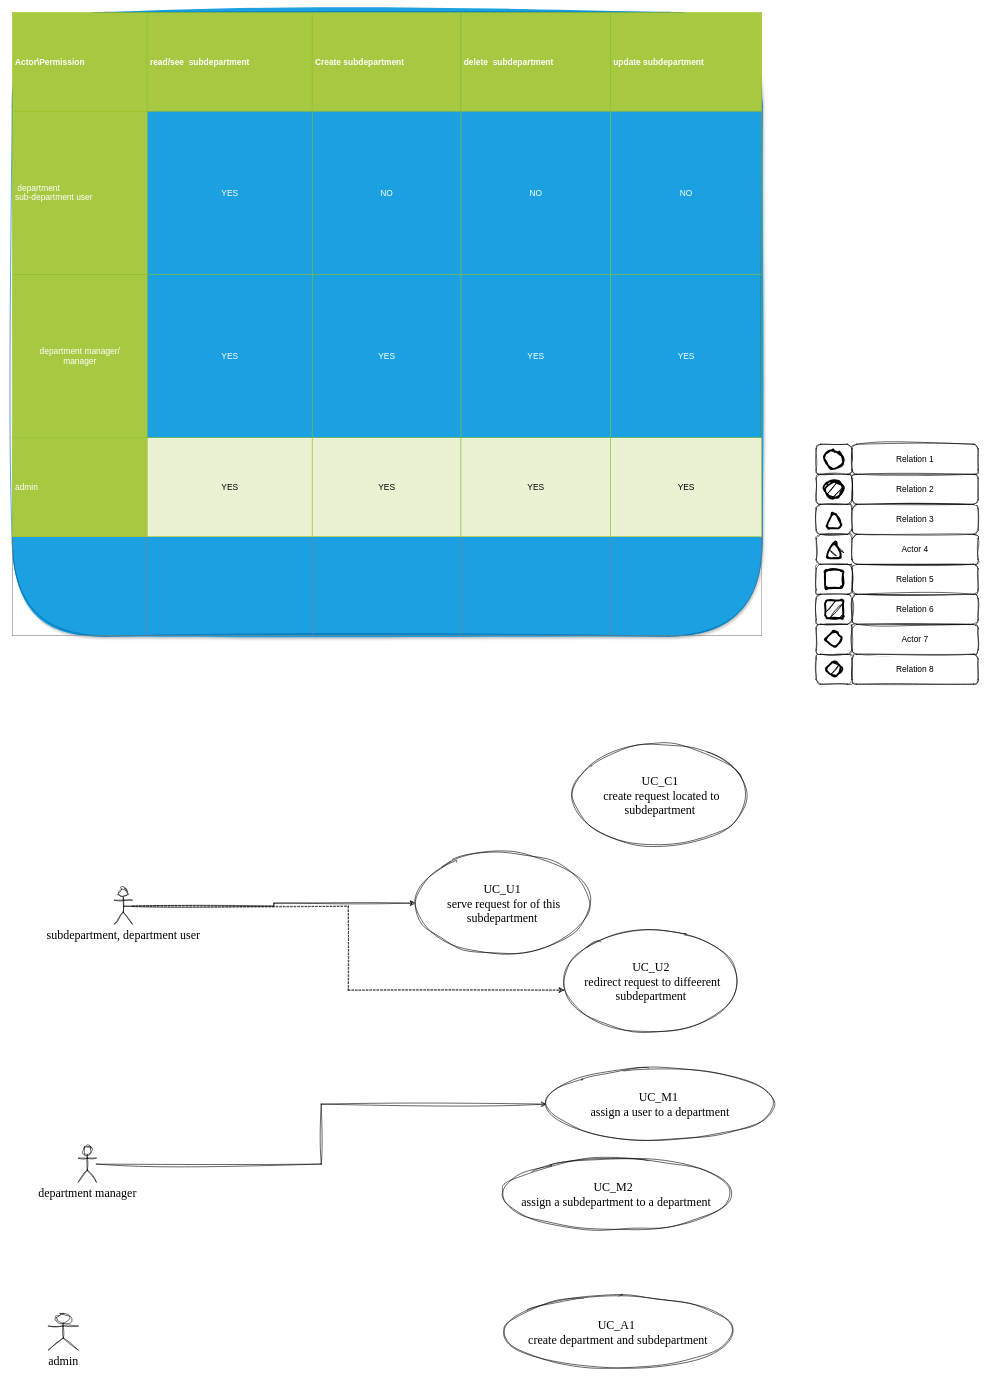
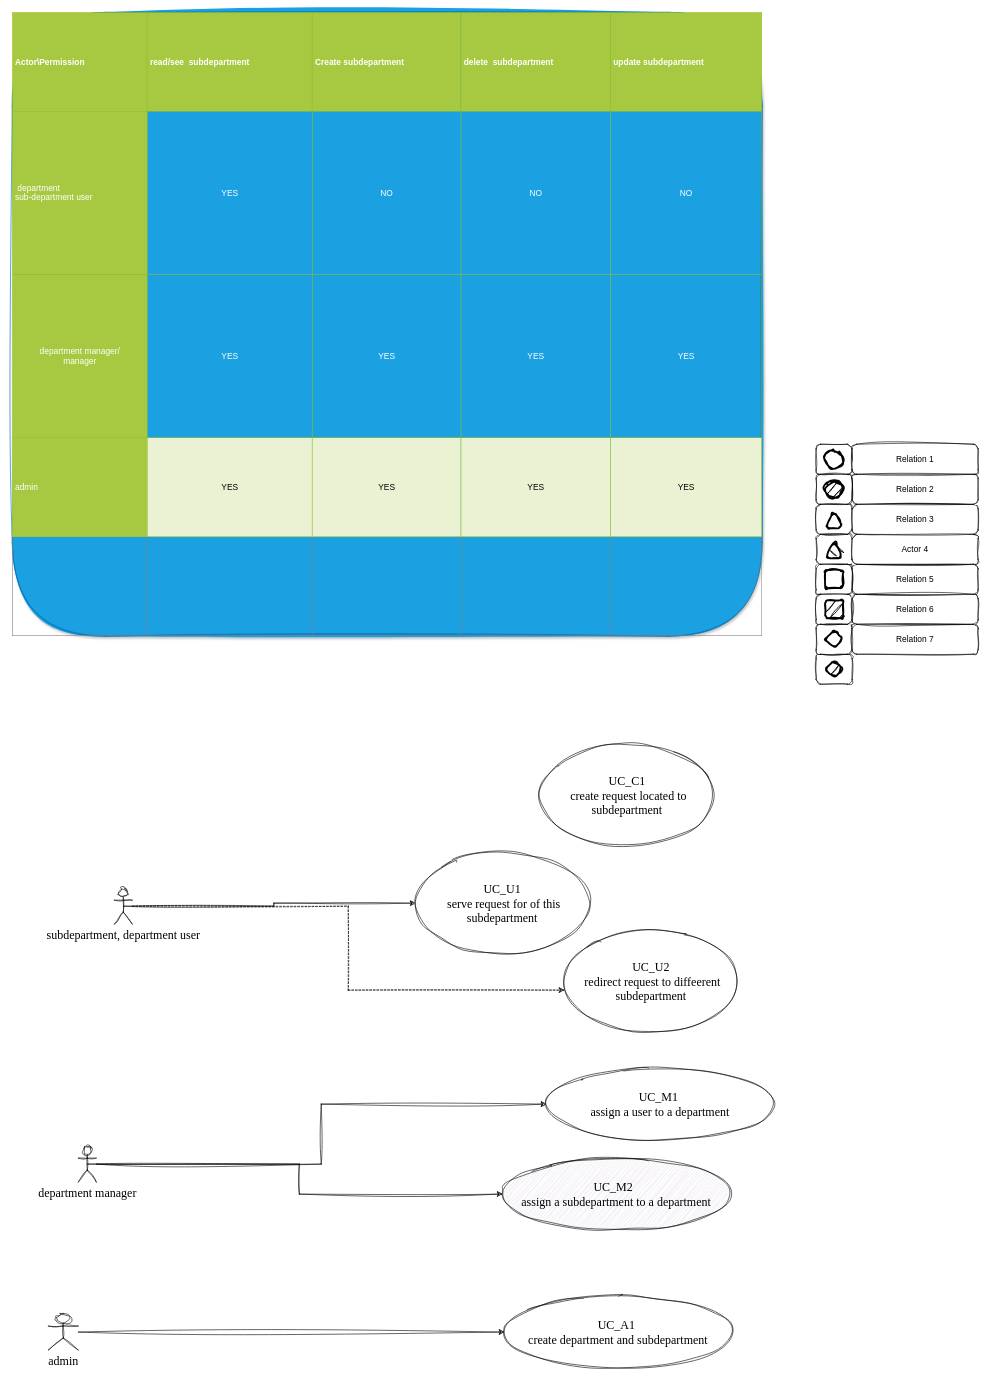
  <mxCell id="0" style=";html=1;" />
  <mxCell id="1" style=";html=1;" parent="0" />
  <mxCell id="2" value="" style="whiteSpace=wrap;html=1;rounded=1;shadow=0;strokeWidth=1;fontSize=14;sketch=1;curveFitting=1;jiggle=2;" parent="1" vertex="1"><mxGeometry x="1360" y="1090" width="60" height="50" as="geometry" /></mxCell>
- <mxCell id="3" value="Relation 8" style="whiteSpace=wrap;html=1;rounded=1;shadow=0;strokeWidth=1;fontSize=14;sketch=1;curveFitting=1;jiggle=2;" parent="1" vertex="1"><mxGeometry x="1420" y="1090" width="210" height="50" as="geometry" /></mxCell>
  <mxCell id="4" value="" style="rhombus;whiteSpace=wrap;html=1;rounded=1;shadow=0;strokeWidth=3;fillColor=#000000;fontSize=14;sketch=1;curveFitting=1;jiggle=2;" parent="1" vertex="1"><mxGeometry x="1375" y="1100" width="30" height="30" as="geometry" /></mxCell>
  <mxCell id="5" value="" style="whiteSpace=wrap;html=1;rounded=1;shadow=0;strokeWidth=1;fontSize=14;sketch=1;curveFitting=1;jiggle=2;" parent="1" vertex="1"><mxGeometry x="1360" y="1040" width="60" height="50" as="geometry" /></mxCell>
- <mxCell id="6" value="Actor 7" style="whiteSpace=wrap;html=1;rounded=1;shadow=0;strokeWidth=1;fontSize=14;sketch=1;curveFitting=1;jiggle=2;" parent="1" vertex="1"><mxGeometry x="1420" y="1040" width="210" height="50" as="geometry" /></mxCell>
+ <mxCell id="6" value="Relation 7" style="whiteSpace=wrap;html=1;rounded=1;shadow=0;strokeWidth=1;fontSize=14;sketch=1;curveFitting=1;jiggle=2;" parent="1" vertex="1"><mxGeometry x="1420" y="1040" width="210" height="50" as="geometry" /></mxCell>
  <mxCell id="7" value="" style="whiteSpace=wrap;html=1;rounded=1;shadow=0;strokeWidth=1;fontSize=14;sketch=1;curveFitting=1;jiggle=2;" parent="1" vertex="1"><mxGeometry x="1360" y="990" width="60" height="50" as="geometry" /></mxCell>
  <mxCell id="8" value="Relation 6" style="whiteSpace=wrap;html=1;rounded=1;shadow=0;strokeWidth=1;fontSize=14;sketch=1;curveFitting=1;jiggle=2;" parent="1" vertex="1"><mxGeometry x="1420" y="990" width="210" height="50" as="geometry" /></mxCell>
  <mxCell id="9" value="" style="whiteSpace=wrap;html=1;rounded=1;shadow=0;strokeWidth=1;fontSize=14;sketch=1;curveFitting=1;jiggle=2;" parent="1" vertex="1"><mxGeometry x="1360" y="940" width="60" height="50" as="geometry" /></mxCell>
  <mxCell id="10" value="Relation 5" style="whiteSpace=wrap;html=1;rounded=1;shadow=0;strokeWidth=1;fontSize=14;sketch=1;curveFitting=1;jiggle=2;" parent="1" vertex="1"><mxGeometry x="1420" y="940" width="210" height="50" as="geometry" /></mxCell>
  <mxCell id="11" value="" style="whiteSpace=wrap;html=1;rounded=1;shadow=0;strokeWidth=1;fontSize=14;sketch=1;curveFitting=1;jiggle=2;" parent="1" vertex="1"><mxGeometry x="1360" y="890" width="60" height="50" as="geometry" /></mxCell>
  <mxCell id="12" value="Actor 4" style="whiteSpace=wrap;html=1;rounded=1;shadow=0;strokeWidth=1;fontSize=14;sketch=1;curveFitting=1;jiggle=2;" parent="1" vertex="1"><mxGeometry x="1420" y="890" width="210" height="50" as="geometry" /></mxCell>
  <mxCell id="13" value="" style="whiteSpace=wrap;html=1;rounded=1;shadow=0;strokeWidth=1;fontSize=14;sketch=1;curveFitting=1;jiggle=2;" parent="1" vertex="1"><mxGeometry x="1360" y="840" width="60" height="50" as="geometry" /></mxCell>
  <mxCell id="14" value="Relation 3" style="whiteSpace=wrap;html=1;rounded=1;shadow=0;strokeWidth=1;fontSize=14;sketch=1;curveFitting=1;jiggle=2;" parent="1" vertex="1"><mxGeometry x="1420" y="840" width="210" height="50" as="geometry" /></mxCell>
  <mxCell id="15" value="" style="whiteSpace=wrap;html=1;rounded=1;shadow=0;strokeWidth=1;fontSize=14;sketch=1;curveFitting=1;jiggle=2;" parent="1" vertex="1"><mxGeometry x="1360" y="790" width="60" height="50" as="geometry" /></mxCell>
  <mxCell id="16" value="Relation 2" style="whiteSpace=wrap;html=1;rounded=1;shadow=0;strokeWidth=1;fontSize=14;sketch=1;curveFitting=1;jiggle=2;" parent="1" vertex="1"><mxGeometry x="1420" y="790" width="210" height="50" as="geometry" /></mxCell>
  <mxCell id="17" value="" style="whiteSpace=wrap;html=1;rounded=1;shadow=0;strokeWidth=1;fontSize=14;sketch=1;curveFitting=1;jiggle=2;" parent="1" vertex="1"><mxGeometry x="1360" y="740" width="60" height="50" as="geometry" /></mxCell>
  <mxCell id="18" value="Relation 1" style="whiteSpace=wrap;html=1;rounded=1;shadow=0;strokeWidth=1;fontSize=14;sketch=1;curveFitting=1;jiggle=2;" parent="1" vertex="1"><mxGeometry x="1420" y="740" width="210" height="50" as="geometry" /></mxCell>
  <mxCell id="19" value="" style="ellipse;whiteSpace=wrap;html=1;rounded=1;shadow=0;strokeWidth=3;fontSize=14;sketch=1;curveFitting=1;jiggle=2;" parent="1" vertex="1"><mxGeometry x="1375" y="750" width="30" height="30" as="geometry" /></mxCell>
  <mxCell id="20" value="" style="ellipse;whiteSpace=wrap;html=1;rounded=1;shadow=0;strokeWidth=3;fontSize=14;fillColor=#000000;sketch=1;curveFitting=1;jiggle=2;" parent="1" vertex="1"><mxGeometry x="1375" y="800" width="30" height="30" as="geometry" /></mxCell>
  <mxCell id="21" value="" style="triangle;whiteSpace=wrap;html=1;rounded=1;shadow=0;strokeWidth=3;fillColor=#000000;fontSize=14;direction=north;sketch=1;curveFitting=1;jiggle=2;" parent="1" vertex="1"><mxGeometry x="1375" y="900" width="30" height="30" as="geometry" /></mxCell>
  <mxCell id="22" value="" style="triangle;whiteSpace=wrap;html=1;rounded=1;shadow=0;strokeWidth=3;fontSize=14;direction=north;sketch=1;curveFitting=1;jiggle=2;" parent="1" vertex="1"><mxGeometry x="1375" y="850" width="30" height="30" as="geometry" /></mxCell>
  <mxCell id="23" value="" style="whiteSpace=wrap;html=1;rounded=1;shadow=0;strokeWidth=3;fontSize=14;sketch=1;curveFitting=1;jiggle=2;" parent="1" vertex="1"><mxGeometry x="1375" y="950" width="30" height="30" as="geometry" /></mxCell>
  <mxCell id="24" value="" style="whiteSpace=wrap;html=1;rounded=1;shadow=0;strokeWidth=3;fillColor=#000000;fontSize=14;sketch=1;curveFitting=1;jiggle=2;" parent="1" vertex="1"><mxGeometry x="1375" y="1000" width="30" height="30" as="geometry" /></mxCell>
  <mxCell id="25" value="" style="rhombus;whiteSpace=wrap;html=1;rounded=1;shadow=0;strokeWidth=3;fontSize=14;sketch=1;curveFitting=1;jiggle=2;" parent="1" vertex="1"><mxGeometry x="1375" y="1050" width="30" height="30" as="geometry" /></mxCell>
  <mxCell id="26" value="&lt;table border=&quot;1&quot; width=&quot;100%&quot; cellpadding=&quot;4&quot; style=&quot;width: 100% ; height: 100% ; border-collapse: collapse&quot;&gt;&lt;tbody&gt;&lt;tr style=&quot;background-color: #a7c942 ; color: #ffffff ; border: 1px solid #98bf21&quot;&gt;&lt;th&gt;Actor\Permission&lt;/th&gt;&lt;th&gt;read/see&amp;nbsp; subdepartment&lt;/th&gt;&lt;th&gt;Create subdepartment&lt;/th&gt;&lt;th&gt;delete&amp;nbsp; subdepartment&lt;/th&gt;&lt;th&gt;update subdepartment&lt;/th&gt;&lt;/tr&gt;&lt;tr style=&quot;border: 1px solid #98bf21&quot;&gt;&lt;td style=&quot;background-color: #a7c942 ; color: #ffffff ; border: 1px solid #98bf21&quot;&gt;&amp;nbsp;department &lt;br&gt;sub-department user&lt;/td&gt;&lt;td style=&quot;text-align: center;&quot;&gt;YES&lt;/td&gt;&lt;td style=&quot;text-align: center;&quot;&gt;NO&lt;/td&gt;&lt;td style=&quot;text-align: center;&quot;&gt;&lt;span style=&quot;&quot;&gt;NO&lt;/span&gt;&lt;br&gt;&lt;/td&gt;&lt;td style=&quot;text-align: center;&quot;&gt;NO&lt;br&gt;&lt;/td&gt;&lt;/tr&gt;&lt;tr style=&quot;border: 1px solid #98bf21&quot;&gt;&lt;td style=&quot;text-align: center; background-color: rgb(167, 201, 66); color: rgb(255, 255, 255); border: 1px solid rgb(152, 191, 33);&quot;&gt;department manager/&lt;br&gt;manager&lt;/td&gt;&lt;td style=&quot;text-align: center;&quot;&gt;&lt;span style=&quot;&quot;&gt;YES&lt;/span&gt;&lt;/td&gt;&lt;td style=&quot;text-align: center;&quot;&gt;&lt;span style=&quot;&quot;&gt;YES&lt;/span&gt;&lt;/td&gt;&lt;td style=&quot;text-align: center;&quot;&gt;&lt;span style=&quot;&quot;&gt;YES&lt;/span&gt;&lt;br&gt;&lt;/td&gt;&lt;td style=&quot;text-align: center;&quot;&gt;&lt;span style=&quot;&quot;&gt;YES&lt;/span&gt;&lt;br&gt;&lt;/td&gt;&lt;/tr&gt;&lt;tr style=&quot;background-color: #eaf2d3 ; border: 1px solid #98bf21&quot;&gt;&lt;td style=&quot;background-color: #a7c942 ; color: #ffffff ; border: 1px solid #98bf21&quot;&gt;admin&lt;/td&gt;&lt;td style=&quot;text-align: center;&quot;&gt;&lt;span style=&quot;color: rgb(0, 0, 0);&quot;&gt;YES&lt;/span&gt;&lt;/td&gt;&lt;td style=&quot;text-align: center;&quot;&gt;&lt;span style=&quot;color: rgb(0, 0, 0);&quot;&gt;YES&lt;/span&gt;&lt;/td&gt;&lt;td style=&quot;text-align: center;&quot;&gt;&lt;span style=&quot;color: rgb(0, 0, 0);&quot;&gt;YES&lt;/span&gt;&lt;br&gt;&lt;/td&gt;&lt;td style=&quot;text-align: center;&quot;&gt;&lt;span style=&quot;color: rgb(0, 0, 0);&quot;&gt;YES&lt;/span&gt;&lt;br&gt;&lt;/td&gt;&lt;/tr&gt;&lt;tr&gt;&lt;td&gt;&lt;br&gt;&lt;/td&gt;&lt;td&gt;&lt;br&gt;&lt;/td&gt;&lt;td&gt;&lt;br&gt;&lt;/td&gt;&lt;td&gt;&lt;br&gt;&lt;/td&gt;&lt;td&gt;&lt;br&gt;&lt;/td&gt;&lt;/tr&gt;&lt;/tbody&gt;&lt;/table&gt;" style="text;html=1;overflow=fill;rounded=1;shadow=1;fontSize=14;sketch=1;curveFitting=1;jiggle=2;fillStyle=solid;glass=0;fillColor=#1ba1e2;fontColor=#ffffff;strokeColor=#006EAF;" parent="1" vertex="1"><mxGeometry x="20" y="20" width="1250" height="1040" as="geometry" /></mxCell>
  <mxCell id="27" style="edgeStyle=orthogonalEdgeStyle;rounded=0;sketch=1;hachureGap=4;jiggle=2;curveFitting=1;orthogonalLoop=1;jettySize=auto;html=1;exitX=0.5;exitY=0.5;exitDx=0;exitDy=0;exitPerimeter=0;fontFamily=Architects Daughter;fontSource=https%3A%2F%2Ffonts.googleapis.com%2Fcss%3Ffamily%3DArchitects%2BDaughter;fontSize=16;entryX=0;entryY=0.5;entryDx=0;entryDy=0;" edge="1" parent="1" source="29" target="30"><mxGeometry relative="1" as="geometry"><mxPoint x="160" y="1520" as="targetPoint" /></mxGeometry></mxCell>
  <mxCell id="28" style="edgeStyle=orthogonalEdgeStyle;rounded=0;sketch=1;hachureGap=4;jiggle=2;curveFitting=1;orthogonalLoop=1;jettySize=auto;html=1;entryX=0;entryY=0.588;entryDx=0;entryDy=0;entryPerimeter=0;fontFamily=Architects Daughter;fontSource=https%3A%2F%2Ffonts.googleapis.com%2Fcss%3Ffamily%3DArchitects%2BDaughter;fontSize=16;dashed=1;" edge="1" parent="1" source="29" target="40"><mxGeometry relative="1" as="geometry" /></mxCell>
  <mxCell id="29" value="subdepartment, department user&lt;br&gt;" style="shape=umlActor;verticalLabelPosition=bottom;verticalAlign=top;html=1;sketch=1;hachureGap=4;jiggle=2;curveFitting=1;fontFamily=Architects Daughter;fontSource=https%3A%2F%2Ffonts.googleapis.com%2Fcss%3Ffamily%3DArchitects%2BDaughter;fontSize=20;" vertex="1" parent="1"><mxGeometry x="190" y="1480" width="30" height="60" as="geometry" /></mxCell>
  <mxCell id="30" value="UC_U1&lt;br&gt;&amp;nbsp;serve request for of this subdepartment" style="ellipse;whiteSpace=wrap;html=1;sketch=1;hachureGap=4;jiggle=2;curveFitting=1;fontFamily=Architects Daughter;fontSource=https%3A%2F%2Ffonts.googleapis.com%2Fcss%3Ffamily%3DArchitects%2BDaughter;fontSize=20;" vertex="1" parent="1"><mxGeometry x="692" y="1420" width="290" height="170" as="geometry" /></mxCell>
- <mxCell id="31" value="" style="edgeStyle=orthogonalEdgeStyle;rounded=0;sketch=1;hachureGap=4;jiggle=2;curveFitting=1;orthogonalLoop=1;jettySize=auto;html=1;fontFamily=Architects Daughter;fontSource=https%3A%2F%2Ffonts.googleapis.com%2Fcss%3Ffamily%3DArchitects%2BDaughter;fontSize=16;entryX=0;entryY=0.5;entryDx=0;entryDy=0;endArrow=open;" edge="1" parent="1" source="32" target="33"><mxGeometry relative="1" as="geometry"><mxPoint x="405" y="1600" as="targetPoint" /></mxGeometry></mxCell>
+ <mxCell id="31" value="" style="edgeStyle=orthogonalEdgeStyle;rounded=0;sketch=1;hachureGap=4;jiggle=2;curveFitting=1;orthogonalLoop=1;jettySize=auto;html=1;fontFamily=Architects Daughter;fontSource=https%3A%2F%2Ffonts.googleapis.com%2Fcss%3Ffamily%3DArchitects%2BDaughter;fontSize=16;entryX=0;entryY=0.5;entryDx=0;entryDy=0;" edge="1" parent="1" source="32" target="33"><mxGeometry relative="1" as="geometry"><mxPoint x="405" y="1600" as="targetPoint" /></mxGeometry></mxCell>
  <mxCell id="32" value="department manager&lt;br&gt;" style="shape=umlActor;verticalLabelPosition=bottom;verticalAlign=top;html=1;sketch=1;hachureGap=4;jiggle=2;curveFitting=1;fontFamily=Architects Daughter;fontSource=https%3A%2F%2Ffonts.googleapis.com%2Fcss%3Ffamily%3DArchitects%2BDaughter;fontSize=20;" vertex="1" parent="1"><mxGeometry x="130" y="1910" width="30" height="60" as="geometry" /></mxCell>
  <mxCell id="33" value="UC_M1&amp;nbsp; &lt;br&gt;assign a user to a department" style="ellipse;whiteSpace=wrap;html=1;sketch=1;hachureGap=4;jiggle=2;curveFitting=1;fontFamily=Architects Daughter;fontSource=https%3A%2F%2Ffonts.googleapis.com%2Fcss%3Ffamily%3DArchitects%2BDaughter;fontSize=20;" vertex="1" parent="1"><mxGeometry x="910" y="1780" width="380" height="120" as="geometry" /></mxCell>
- <mxCell id="34" value="UC_M2&amp;nbsp;&amp;nbsp;&lt;br&gt;assign a subdepartment to a department" style="ellipse;whiteSpace=wrap;html=1;sketch=1;hachureGap=4;jiggle=2;curveFitting=1;fontFamily=Architects Daughter;fontSource=https%3A%2F%2Ffonts.googleapis.com%2Fcss%3Ffamily%3DArchitects%2BDaughter;fontSize=20;" vertex="1" parent="1"><mxGeometry x="837" y="1930" width="380" height="120" as="geometry" /></mxCell>
+ <mxCell id="34" value="UC_M2&amp;nbsp;&amp;nbsp;&lt;br&gt;assign a subdepartment to a department" style="ellipse;whiteSpace=wrap;html=1;sketch=1;hachureGap=4;jiggle=2;curveFitting=1;fontFamily=Architects Daughter;fontSource=https%3A%2F%2Ffonts.googleapis.com%2Fcss%3Ffamily%3DArchitects%2BDaughter;fontSize=20;fillColor=#e1d5e7;" vertex="1" parent="1"><mxGeometry x="837" y="1930" width="380" height="120" as="geometry" /></mxCell>
+ <mxCell id="35" value="" style="edgeStyle=orthogonalEdgeStyle;rounded=0;sketch=1;hachureGap=4;jiggle=2;curveFitting=1;orthogonalLoop=1;jettySize=auto;html=1;fontFamily=Architects Daughter;fontSource=https%3A%2F%2Ffonts.googleapis.com%2Fcss%3Ffamily%3DArchitects%2BDaughter;fontSize=16;entryX=0;entryY=0.5;entryDx=0;entryDy=0;exitX=0.5;exitY=0.5;exitDx=0;exitDy=0;exitPerimeter=0;" edge="1" parent="1" source="32" target="34"><mxGeometry relative="1" as="geometry"><mxPoint x="30" y="1660" as="sourcePoint" /><mxPoint x="630" y="1760" as="targetPoint" /></mxGeometry></mxCell>
+ <mxCell id="36" style="edgeStyle=orthogonalEdgeStyle;rounded=0;sketch=1;hachureGap=4;jiggle=2;curveFitting=1;orthogonalLoop=1;jettySize=auto;html=1;entryX=0;entryY=0.5;entryDx=0;entryDy=0;fontFamily=Architects Daughter;fontSource=https%3A%2F%2Ffonts.googleapis.com%2Fcss%3Ffamily%3DArchitects%2BDaughter;fontSize=16;" edge="1" parent="1" source="37" target="38"><mxGeometry relative="1" as="geometry" /></mxCell>
  <mxCell id="37" value="admin" style="shape=umlActor;verticalLabelPosition=bottom;verticalAlign=top;html=1;sketch=1;hachureGap=4;jiggle=2;curveFitting=1;fontFamily=Architects Daughter;fontSource=https%3A%2F%2Ffonts.googleapis.com%2Fcss%3Ffamily%3DArchitects%2BDaughter;fontSize=20;" vertex="1" parent="1"><mxGeometry x="80" y="2190" width="50" height="60" as="geometry" /></mxCell>
  <mxCell id="38" value="UC_A1&amp;nbsp; &lt;br&gt;create department and subdepartment" style="ellipse;whiteSpace=wrap;html=1;sketch=1;hachureGap=4;jiggle=2;curveFitting=1;fontFamily=Architects Daughter;fontSource=https%3A%2F%2Ffonts.googleapis.com%2Fcss%3Ffamily%3DArchitects%2BDaughter;fontSize=20;" vertex="1" parent="1"><mxGeometry x="840" y="2160" width="380" height="120" as="geometry" /></mxCell>
- <mxCell id="39" value="UC_C1&lt;br&gt;&amp;nbsp;create request located to subdepartment" style="ellipse;whiteSpace=wrap;html=1;sketch=1;hachureGap=4;jiggle=2;curveFitting=1;fontFamily=Architects Daughter;fontSource=https%3A%2F%2Ffonts.googleapis.com%2Fcss%3Ffamily%3DArchitects%2BDaughter;fontSize=20;" vertex="1" parent="1"><mxGeometry x="955" y="1240" width="290" height="170" as="geometry" /></mxCell>
+ <mxCell id="39" value="UC_C1&lt;br&gt;&amp;nbsp;create request located to subdepartment" style="ellipse;whiteSpace=wrap;html=1;sketch=1;hachureGap=4;jiggle=2;curveFitting=1;fontFamily=Architects Daughter;fontSource=https%3A%2F%2Ffonts.googleapis.com%2Fcss%3Ffamily%3DArchitects%2BDaughter;fontSize=20;" vertex="1" parent="1"><mxGeometry x="900" y="1240" width="290" height="170" as="geometry" /></mxCell>
  <mxCell id="40" value="UC_U2&lt;br&gt;&amp;nbsp;redirect request to diffeerent subdepartment" style="ellipse;whiteSpace=wrap;html=1;sketch=1;hachureGap=4;jiggle=2;curveFitting=1;fontFamily=Architects Daughter;fontSource=https%3A%2F%2Ffonts.googleapis.com%2Fcss%3Ffamily%3DArchitects%2BDaughter;fontSize=20;" vertex="1" parent="1"><mxGeometry x="940" y="1550" width="290" height="170" as="geometry" /></mxCell>
